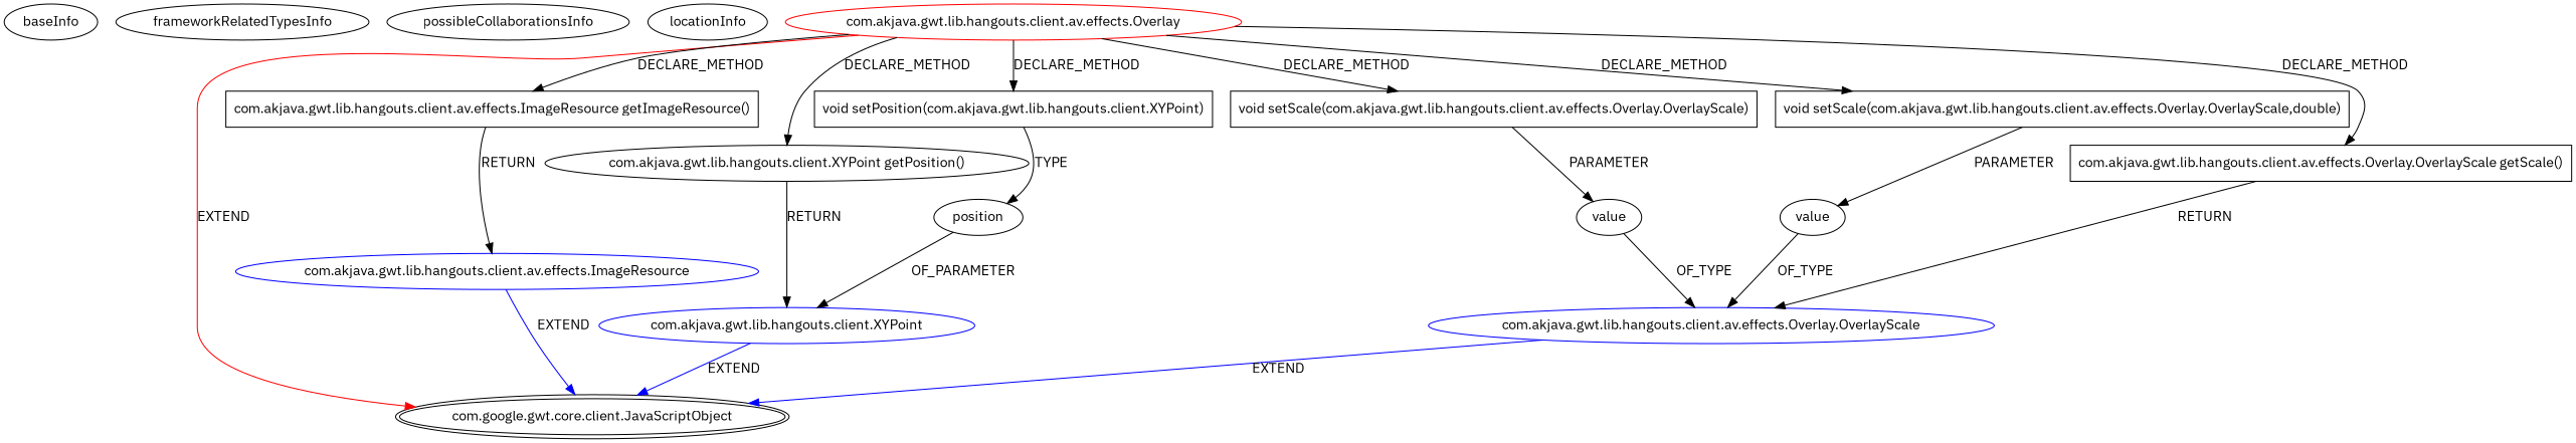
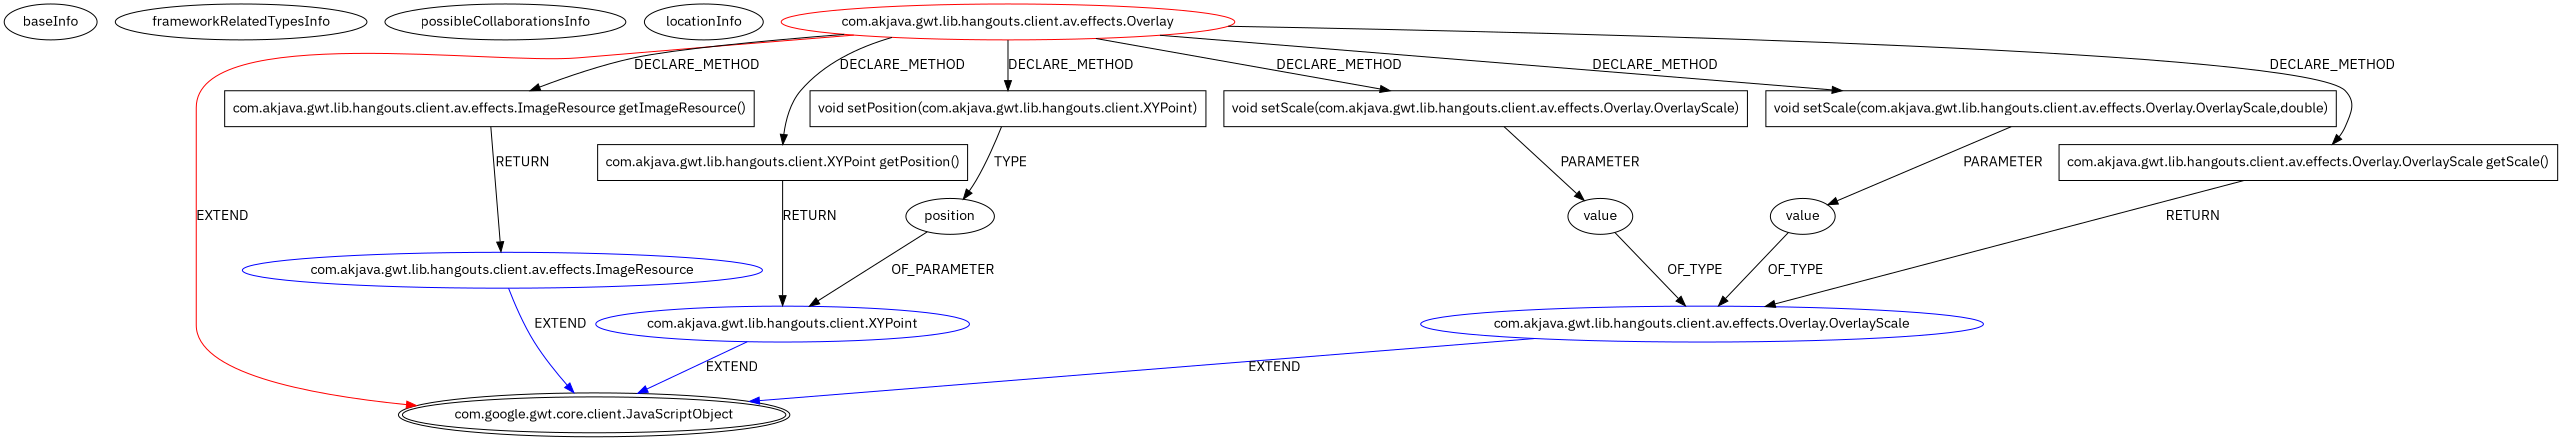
  digraph {
    fontname="IBM Plex Sans"
    node [fontname="IBM Plex Sans" isFrameworkType=false vertexType=CLIENT_METHOD_DECLARATION]
    edge [fontname="IBM Plex Sans"]
    baseInfo [category=extension_graph graphId=598 isAnonymous=false possibleRelation=true isFrameworkType="" vertexType=""]
    frameworkRelatedTypesInfo [0="com.google.gwt.core.client.JavaScriptObject" isFrameworkType="" vertexType=""]
    possibleCollaborationsInfo [0="598~CLIENT_METHOD_DECLARATION-PARAMETER_DECLARATION-CLIENT_METHOD_DECLARATION-RETURN_TYPE-~com.google.gwt.core.client.JavaScriptObject ~com.google.gwt.core.client.JavaScriptObject ~false~false" 1="598~CLIENT_METHOD_DECLARATION-RETURN_TYPE-~com.google.gwt.core.client.JavaScriptObject ~com.google.gwt.core.client.JavaScriptObject ~false~false" 2="598~CLIENT_METHOD_DECLARATION-PARAMETER_DECLARATION-CLIENT_METHOD_DECLARATION-PARAMETER_DECLARATION-CLIENT_METHOD_DECLARATION-RETURN_TYPE-~com.google.gwt.core.client.JavaScriptObject ~com.google.gwt.core.client.JavaScriptObject ~false~false" isFrameworkType="" vertexType=""]
    locationInfo [contextSignature=Overlay filePath="/akjava-GWT-Hangouts/GWT-Hangouts-master/src/com/akjava/gwt/lib/hangouts/client/av/effects/Overlay.java" graphId=598 projectName="akjava-GWT-Hangouts" isFrameworkType="" vertexType=""]
    n5 [color=red label="com.akjava.gwt.lib.hangouts.client.av.effects.Overlay" vertexType=ROOT_CLIENT_CLASS_DECLARATION]
    n6 [isFrameworkType=true label="com.google.gwt.core.client.JavaScriptObject" peripheries=2 vertexType=FRAMEWORK_CLASS_TYPE]
    n7 [label="com.akjava.gwt.lib.hangouts.client.av.effects.ImageResource getImageResource()" shape=box]
-   n8 [label="com.akjava.gwt.lib.hangouts.client.XYPoint getPosition()" shape=ellipse]
+   n8 [label="com.akjava.gwt.lib.hangouts.client.XYPoint getPosition()" shape=box]
    n9 [label="com.akjava.gwt.lib.hangouts.client.av.effects.Overlay.OverlayScale getScale()" shape=box]
    n10 [label="void setPosition(com.akjava.gwt.lib.hangouts.client.XYPoint)" shape=box]
    n11 [label="void setScale(com.akjava.gwt.lib.hangouts.client.av.effects.Overlay.OverlayScale)" shape=box]
    n12 [label="void setScale(com.akjava.gwt.lib.hangouts.client.av.effects.Overlay.OverlayScale,double)" shape=box]
    n13 [color=blue label="com.akjava.gwt.lib.hangouts.client.av.effects.ImageResource" vertexType=REFERENCE_CLIENT_CLASS_DECLARATION]
    n14 [color=blue label="com.akjava.gwt.lib.hangouts.client.XYPoint" vertexType=REFERENCE_CLIENT_CLASS_DECLARATION]
    n15 [color=blue label="com.akjava.gwt.lib.hangouts.client.av.effects.Overlay.OverlayScale" vertexType=REFERENCE_CLIENT_CLASS_DECLARATION]
    n16 [label=position vertexType=PARAMETER_DECLARATION]
    n17 [label=value vertexType=PARAMETER_DECLARATION]
    n18 [label=value vertexType=PARAMETER_DECLARATION]
    n5 -> n6 [color=red label=EXTEND]
    n5 -> n7 [label=DECLARE_METHOD]
    n5 -> n8 [label=DECLARE_METHOD]
    n5 -> n9 [label=DECLARE_METHOD]
    n5 -> n10 [label=DECLARE_METHOD]
    n5 -> n11 [label=DECLARE_METHOD]
    n5 -> n12 [label=DECLARE_METHOD]
    n7 -> n13 [label=RETURN]
    n8 -> n14 [label=RETURN]
    n9 -> n15 [label=RETURN]
    n10 -> n16 [label=TYPE]
    n11 -> n17 [label=PARAMETER]
    n12 -> n18 [label=PARAMETER]
    n13 -> n6 [color=blue label=EXTEND]
    n14 -> n6 [color=blue label=EXTEND]
    n15 -> n6 [color=blue label=EXTEND]
    n16 -> n14 [label=OF_PARAMETER]
    n17 -> n15 [label=OF_TYPE]
    n18 -> n15 [label=OF_TYPE]
  }
